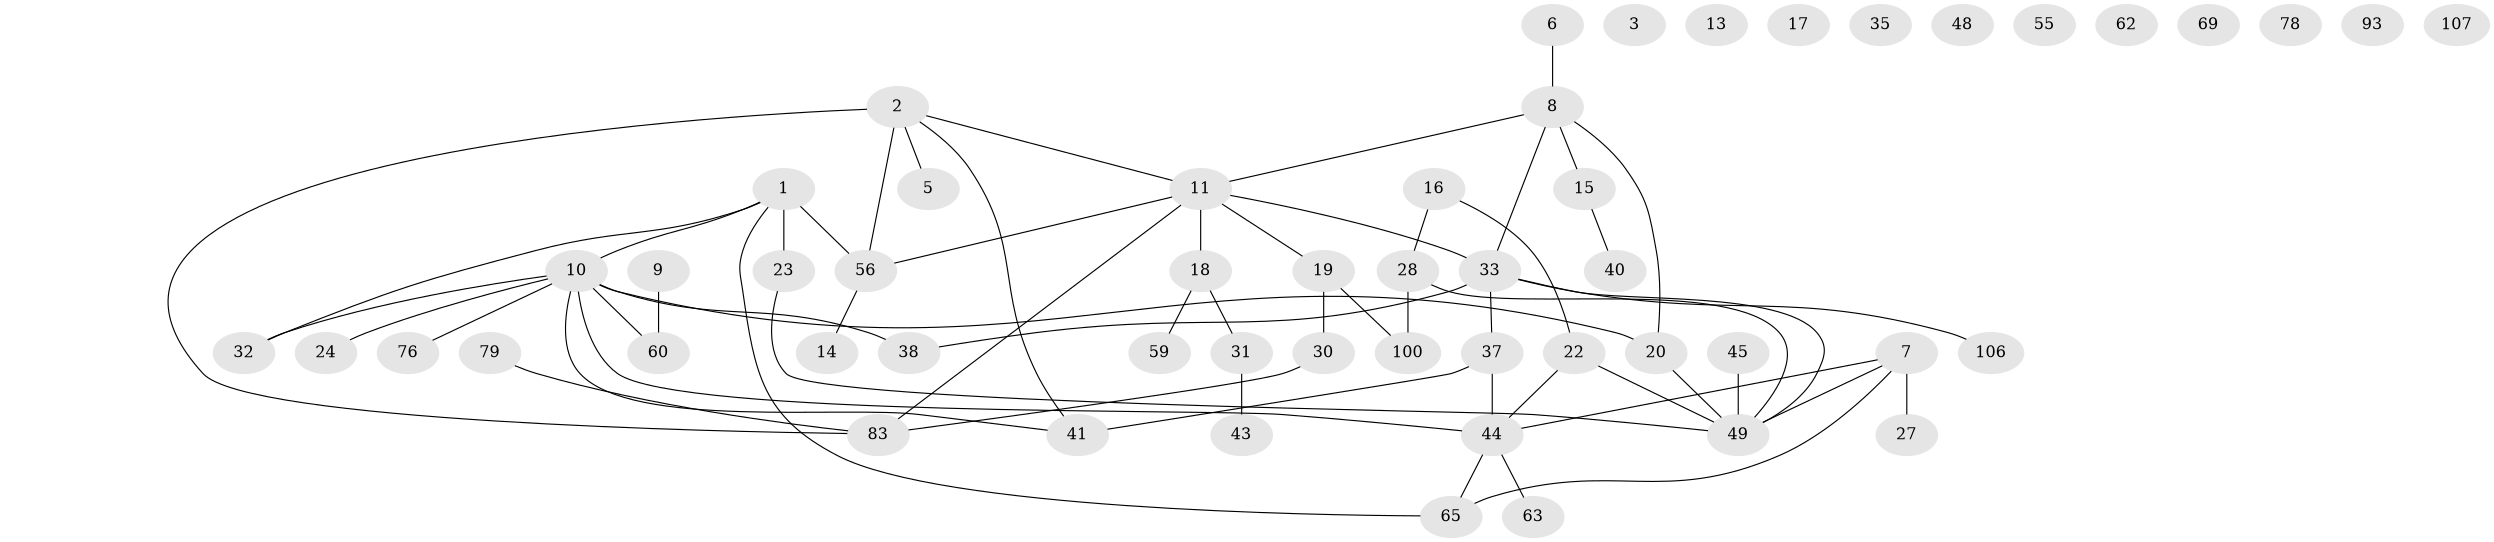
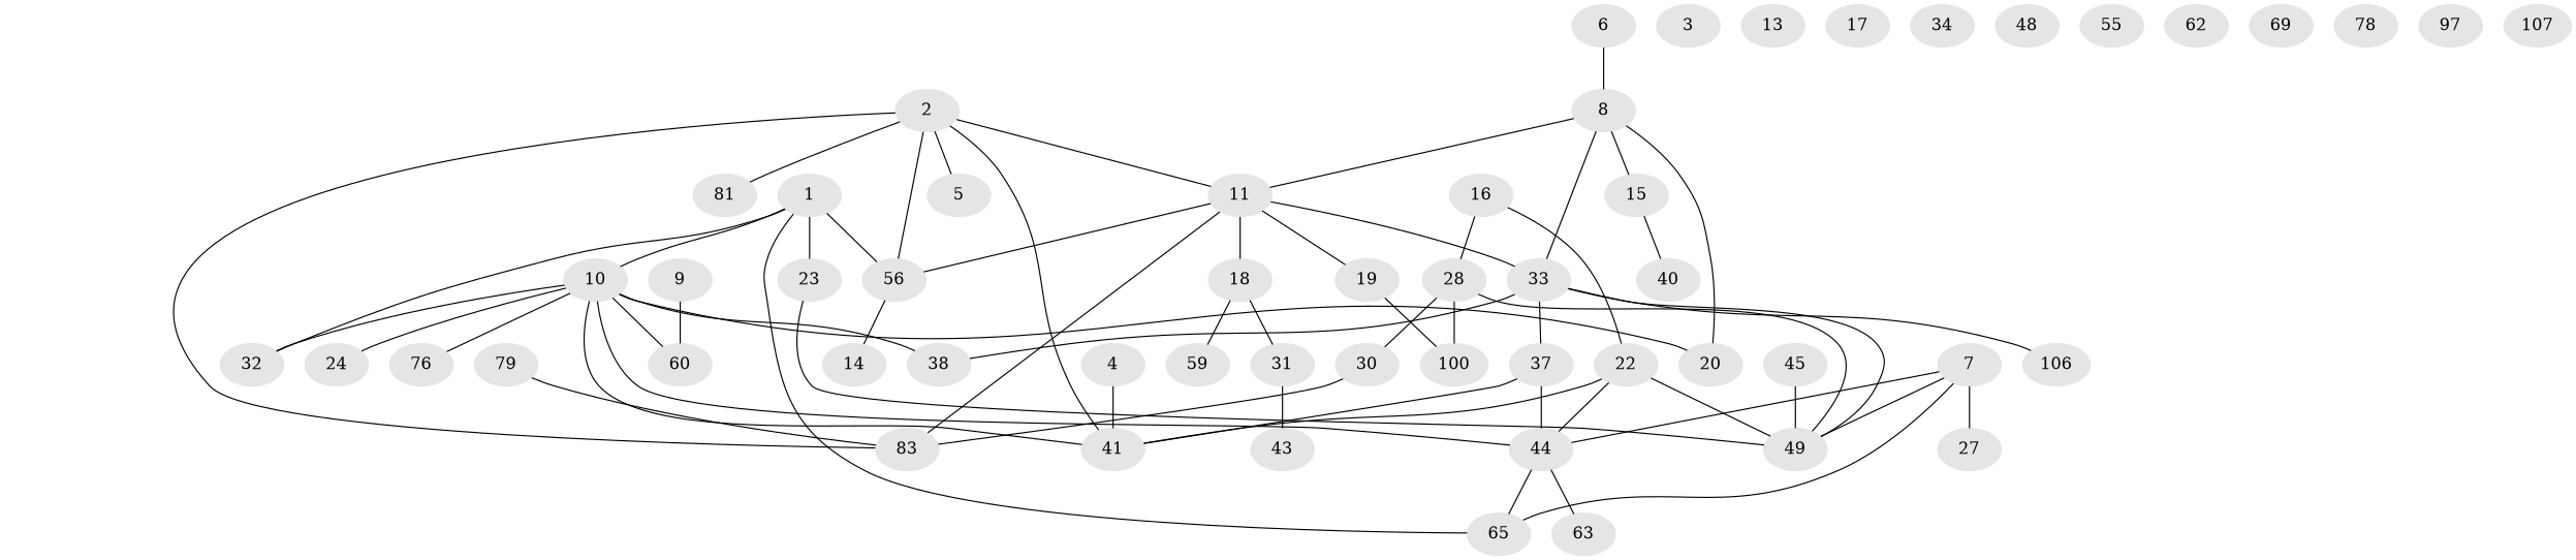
  graph {
    node [color=gray90 style=filled]
    1 [super="+53+21"]
    10 [super="+75+111+46"]
    23 [super="+36"]
    32
    56 [super="+80"]
    65
    41 [super="+105+88+52"]
    44 [super="+58+64"]
    20 [super="+25+34+70"]
    60 [super="+84"]
    24
    38
    76
    49 [super="+97+103+51+61"]
    14
    2 [super="+74+26+102"]
    5
    11 [super="+87+73"]
+   81
    83 [super="+104"]
    33 [super="+94"]
    18 [super="+59"]
    19
    3
+   4 [super="+86+67"]
    8 [super="+39+91"]
    15
    6
    7 [super="+12"]
    27
    63 [super="+72"]
    40 [super="+57"]
    37
    106
    9
    n36 [label=59]
    31 [super="+95"]
    100 [super="+112"]
    13 [super="+89"]
    22 [super="+92"]
    16
    28 [super="+54+47"]
    30
    17
    43
-   35
+   35 [label=34]
    45
    48 [super="+98"]
    55
    62
    69
    78
    79
-   93
+   93 [label=97]
    107
    1 -- 10
    1 -- 23 [weight=2]
    1 -- 32
    1 -- 56
    1 -- 65
    10 -- 32
    10 -- 41
    10 -- 44 [weight=2]
    10 -- 20
    10 -- 60
    10 -- 24
    10 -- 38
    10 -- 76
    23 -- 49
    56 -- 14
    44 -- 65
    44 -- 63
-   20 -- 49
    2 -- 56
    2 -- 41
    2 -- 5
    2 -- 11
+   2 -- 81
    2 -- 83
    11 -- 56
    11 -- 83
    11 -- 33
    11 -- 18
    11 -- 19
    33 -- 38
    33 -- 49
    33 -- 37
    33 -- 106
    18 -- n36
    18 -- 31
    19 -- 100
+   4 -- 41
    8 -- 20
    8 -- 11
    8 -- 33
    8 -- 15
    15 -- 40
    6 -- 8
    7 -- 65
    7 -- 44
    7 -- 49
    7 -- 27
    37 -- 41
    37 -- 44
    9 -- 60
    31 -- 43
+   22 -- 41
    22 -- 44
    22 -- 49
    16 -- 22
    16 -- 28
    28 -- 49
    28 -- 100
-   19 -- 30
+   28 -- 30
    30 -- 83
    45 -- 49
    79 -- 83
  }
